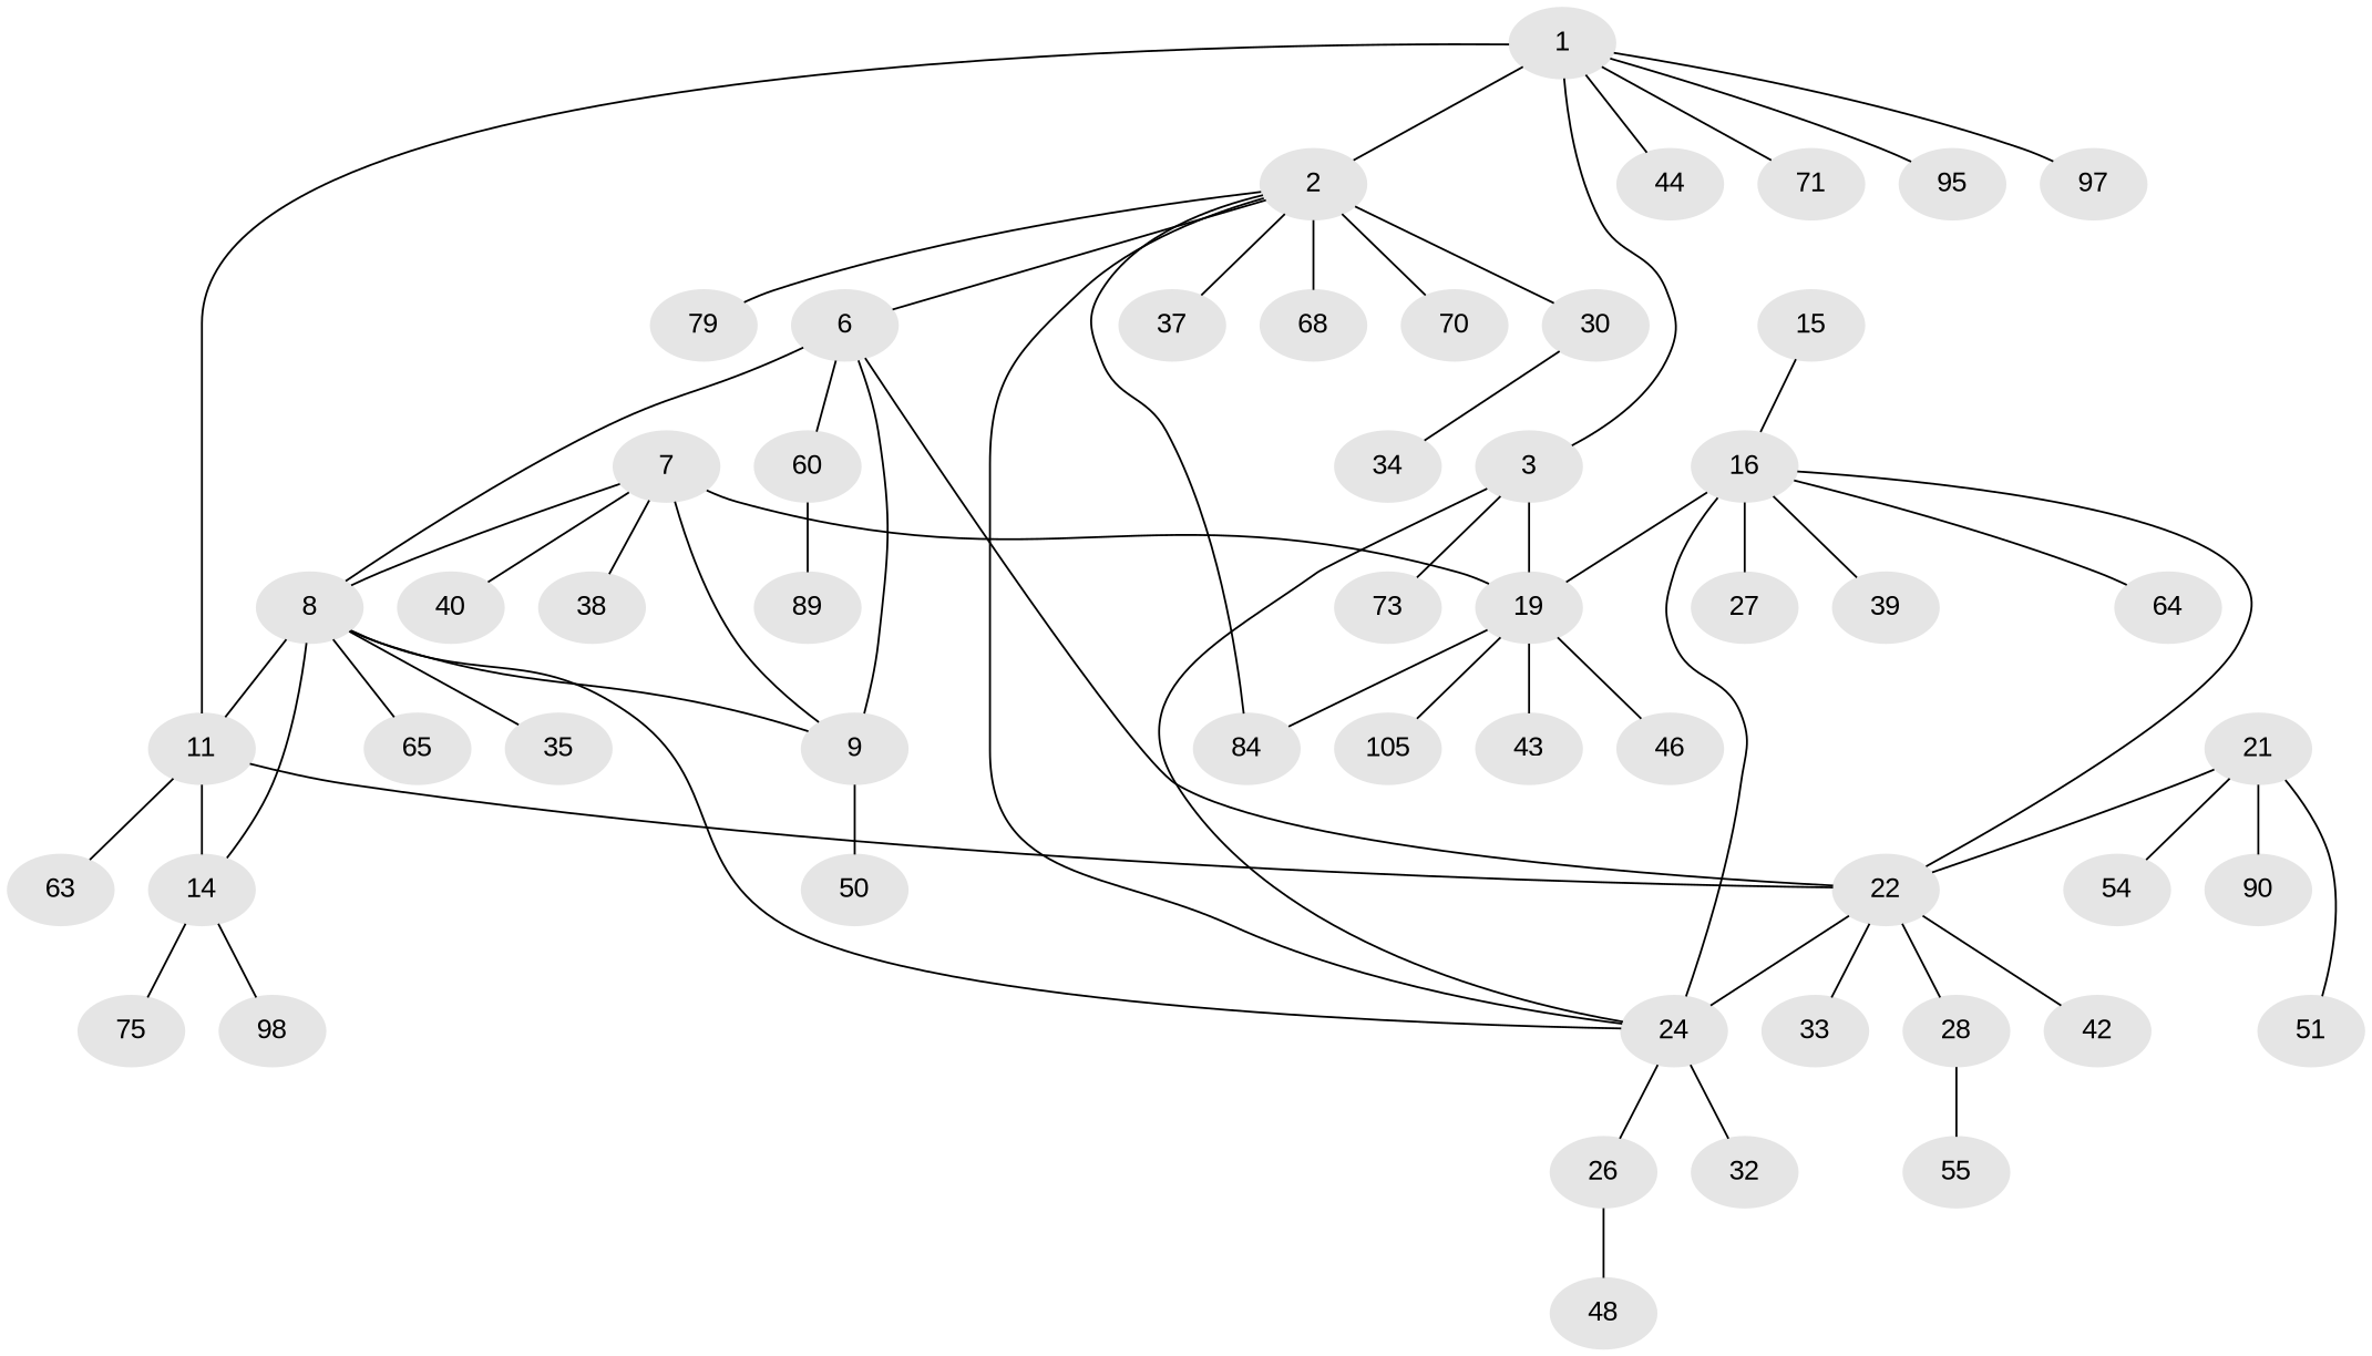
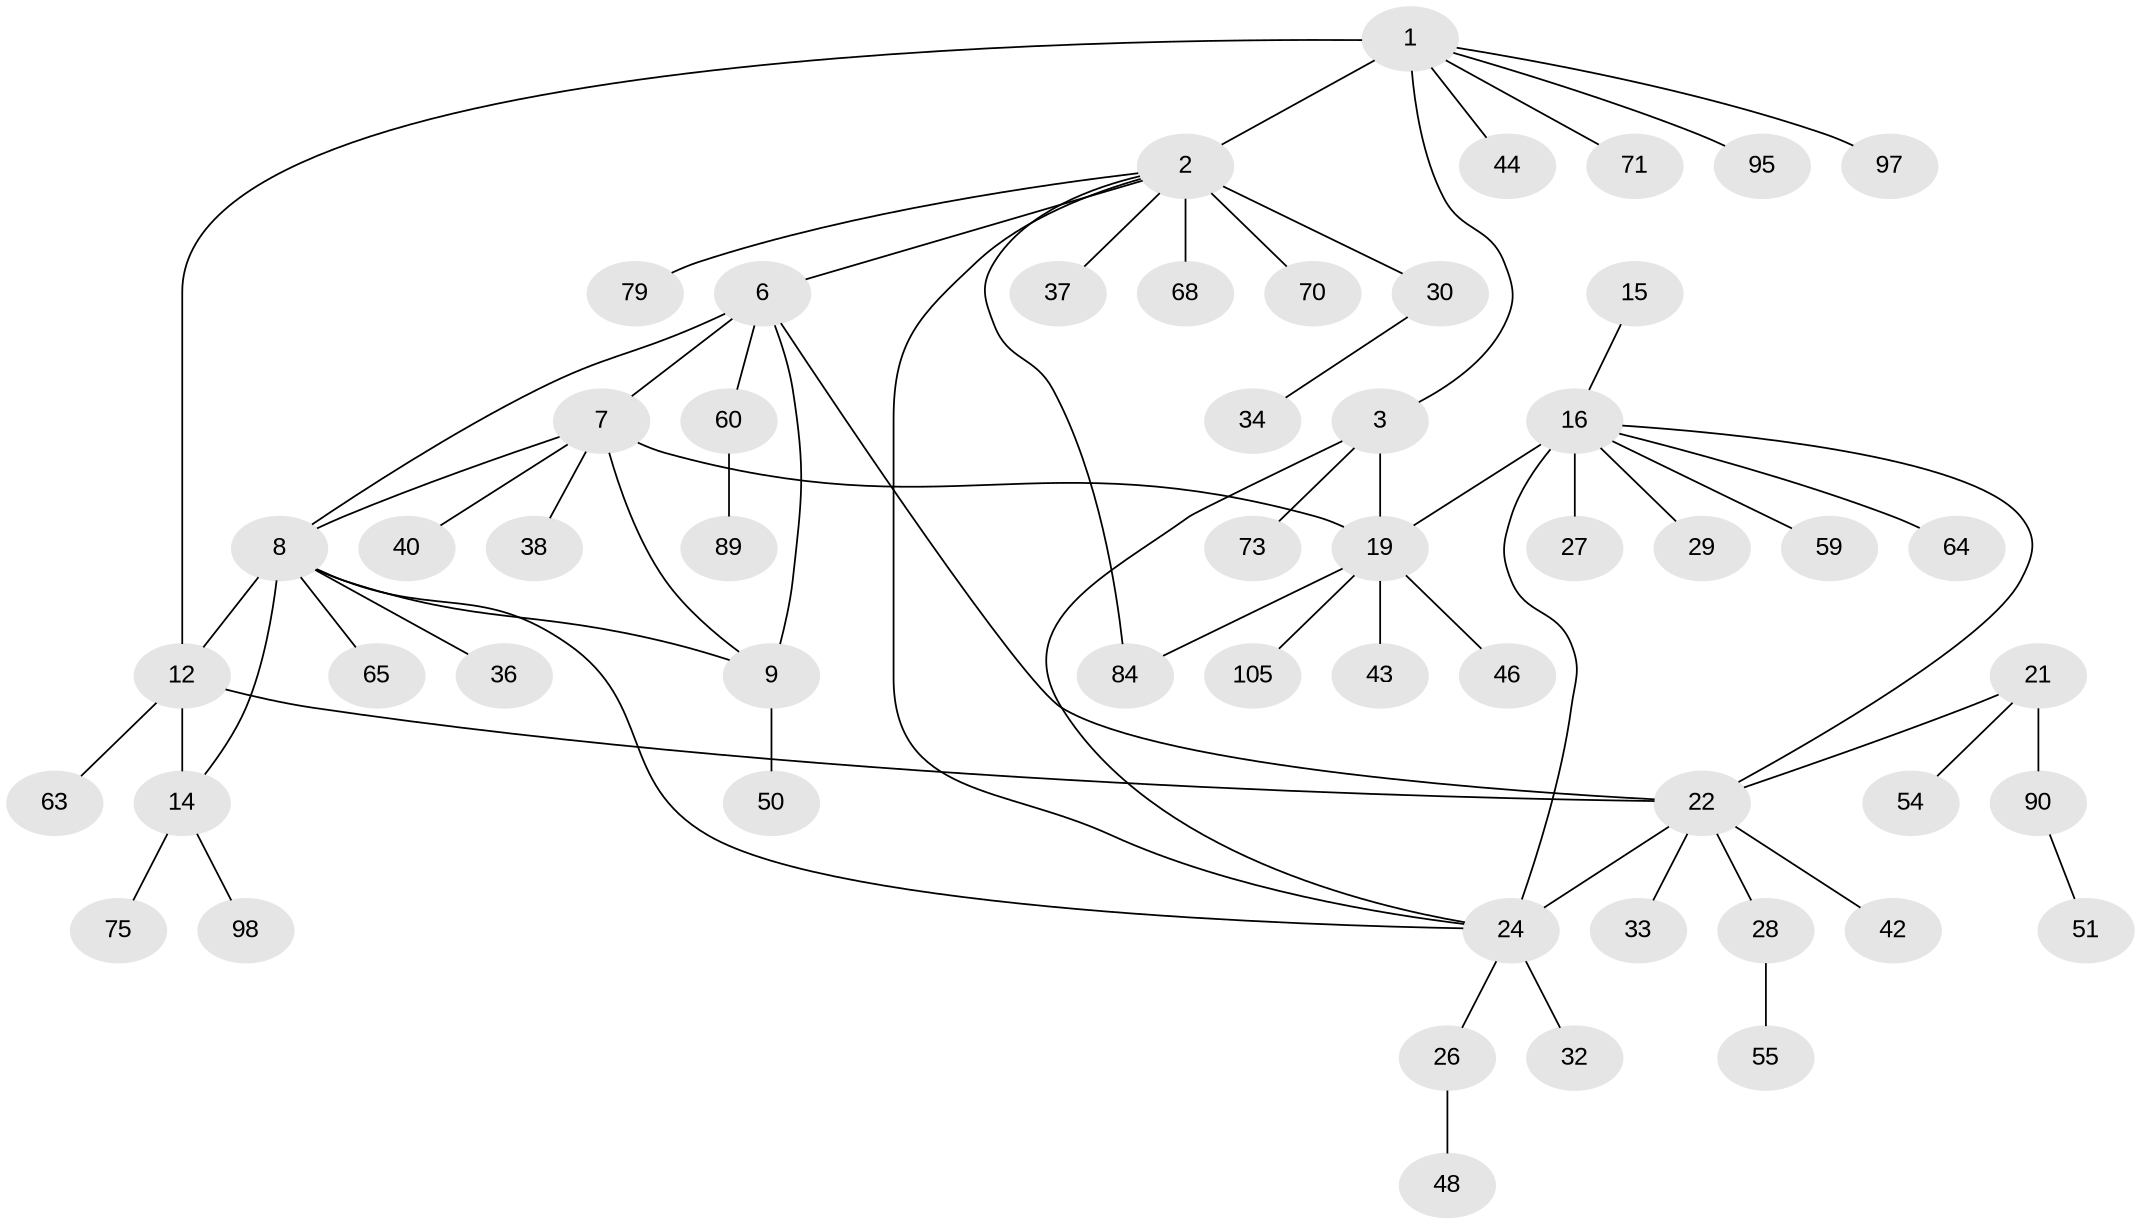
  graph {
    fontname="Liberation Sans"
    node [color=gray90 fontname="Liberation Sans" style=filled]
    edge [fontname="Liberation Sans"]
    2 [super="+4+5"]
    6 [super="+10"]
    24 [super="+52+99+101+58"]
    30
    37
    68 [super="+91"]
    70
    79
    84
    1
    3
-   11 [super="+12"]
+   11 [super="+12" label=12]
    44
    71
    95
    97
    19
    73
    22 [super="+23+29+25+82+67"]
    14
    63
    7 [super="+62+93+106"]
    8
    9
    60
    26
    32
    34
    43
    n30 [label=46]
    105
    38
    40 [super="+88"]
-   36 [label=35]
+   36
    65
    50
    33 [super="+76+100+81+104"]
    28
    42
    89
    75
    98
    15 [super="+57"]
    16 [super="+17+102+107"]
    27 [super="+61"]
-   39
+   39 [label=29]
+   59 [super="+92+103"]
    64
    21
    51
    54
    90
    55
    48 [super="+56"]
    2 -- 6
    2 -- 24
    2 -- 30
    2 -- 37
    2 -- 68
    2 -- 70
    2 -- 79
    2 -- 84
    6 -- 22
+   6 -- 7 [weight=2]
    6 -- 8 [weight=2]
    6 -- 9 [weight=2]
    6 -- 60
    24 -- 26
    24 -- 32
    30 -- 34
    1 -- 2 [weight=3]
    1 -- 3
    1 -- 11
    1 -- 44
    1 -- 71
    1 -- 95
    1 -- 97
    3 -- 24
    3 -- 19
    3 -- 73
    11 -- 22 [weight=2]
    11 -- 14 [weight=3]
    11 -- 63
    19 -- 84
    19 -- 43
    19 -- n30
    19 -- 105
    22 -- 24 [weight=3]
    22 -- 33
    22 -- 28
    22 -- 42
    14 -- 75
    14 -- 98
    7 -- 19
    7 -- 8
    7 -- 9
    7 -- 38
    7 -- 40
    8 -- 24
    8 -- 11
    8 -- 14
    8 -- 9
    8 -- 36
    8 -- 65
    9 -- 50
    60 -- 89
    26 -- 48
    28 -- 55
    15 -- 16
    16 -- 24
    16 -- 19 [weight=4]
    16 -- 22
    16 -- 27
    16 -- 39
+   16 -- 59
    16 -- 64
    21 -- 22 [weight=3]
-   21 -- 51
+   90 -- 51
    21 -- 54
    21 -- 90
  }
